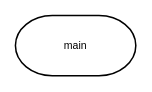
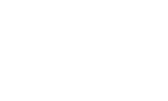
  <mxCell id="0" />
  <mxCell id="1" parent="0" />
- <mxCell id="2" value="&lt;font style=&quot;font-size: 14px;&quot;&gt;main&lt;/font&gt;" style="strokeWidth=2;html=1;shape=mxgraph.flowchart.terminator;whiteSpace=wrap;" vertex="1" parent="1"><mxGeometry x="20" y="20" width="160" height="80" as="geometry" /></mxCell>
